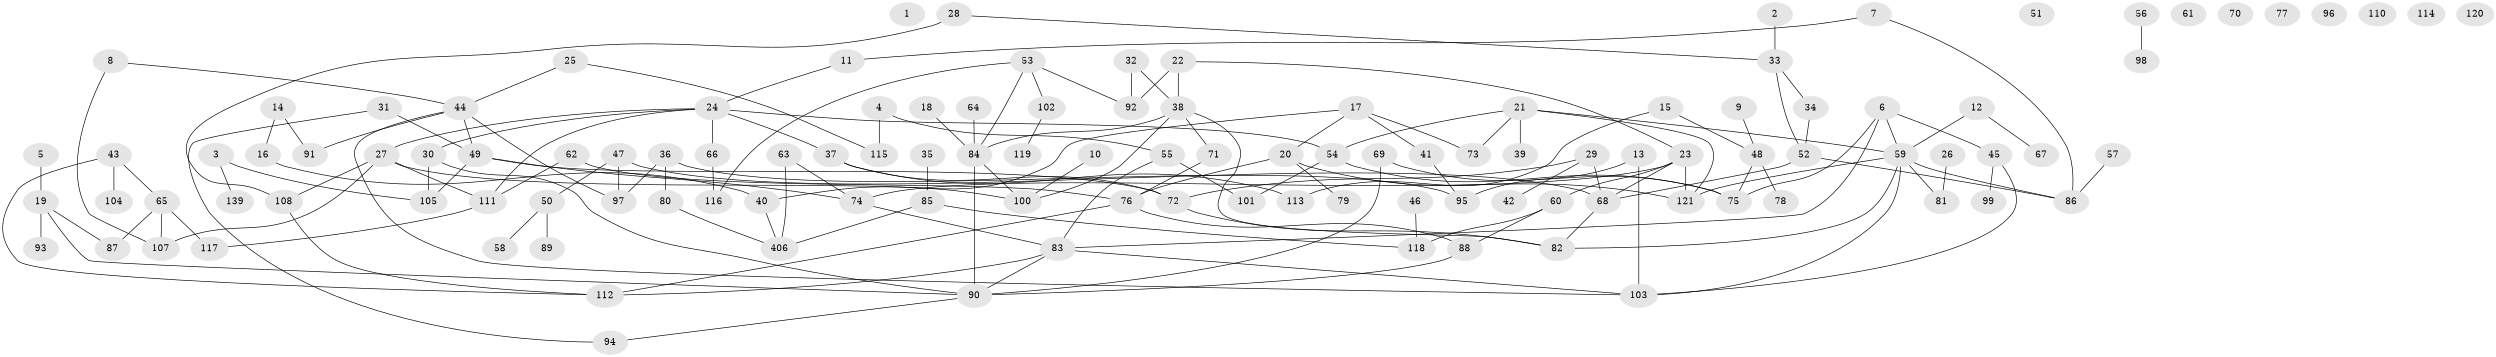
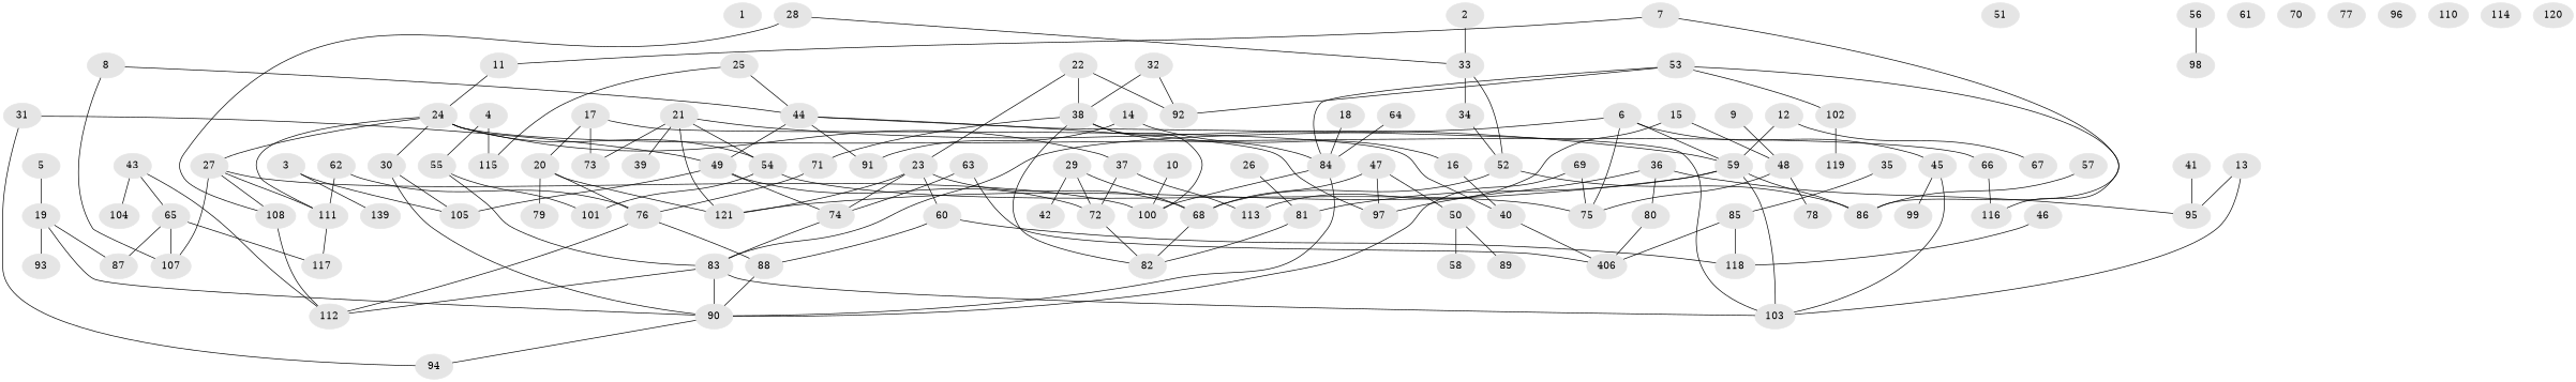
  graph {
    node [color=gray90 style=filled]
    1
    2
    33
    34
    52
    3
    105
    n8 [label=139]
    4
    55
    115
    83
    101
    5
    19
    87
    90
    93
    6
    45
    59
    75
    103
    99
    86
    121
    81
    82
    112
    7
    11
    24
    8
    44
    107
    91
    49
    97
    9
    48
    78
    10
    100
    54
    27
    30
    37
    66
    111
    12
    67
    13
    95
    14
    16
    40
    15
    113
    n59 [label=406]
    17
    20
    41
    73
    76
    79
    18
    84
    94
    88
    21
    39
    22
    23
    38
    92
    60
    68
    74
    71
    118
    108
    72
    116
    117
    25
    26
    28
    29
    42
    31
    32
    35
    85
    36
    80
    43
    65
    104
    46
    47
    50
    89
    58
    51
    53
    102
    119
    56
    98
    57
    61
    62
    63
    64
    69
    70
    77
    96
    110
    114
    120
    2 -- 33
    33 -- 34
    33 -- 52
    34 -- 52
    52 -- 86
    52 -- 68
    3 -- 105
    3 -- n8
    4 -- 55
    4 -- 115
    55 -- 83
    55 -- 101
    83 -- 90
    83 -- 103
    83 -- 112
    5 -- 19
    19 -- 87
    19 -- 90
    19 -- 93
    90 -- 94
    6 -- 83
    6 -- 45
    6 -- 59
    6 -- 75
    45 -- 103
    45 -- 99
    59 -- 103
    59 -- 86
    59 -- 121
    59 -- 81
-   59 -- 82
+   81 -- 82
    7 -- 86
    7 -- 11
    11 -- 24
    24 -- 54
    24 -- 27
    24 -- 30
    24 -- 37
    24 -- 66
    24 -- 111
    8 -- 44
    8 -- 107
    44 -- 103
    44 -- 91
    44 -- 49
    44 -- 97
    49 -- 105
    49 -- 74
    49 -- 72
    9 -- 48
    48 -- 75
    48 -- 78
    10 -- 100
    54 -- 101
    54 -- 75
    27 -- 107
    27 -- 100
    27 -- 111
    27 -- 108
    30 -- 105
    30 -- 90
    37 -- 113
    37 -- 72
    66 -- 116
    111 -- 117
    12 -- 59
    12 -- 67
    13 -- 103
    13 -- 95
    14 -- 91
    14 -- 16
    16 -- 40
    40 -- n59
    15 -- 48
    15 -- 113
    17 -- 40
    17 -- 20
-   17 -- 41
    17 -- 73
    20 -- 121
    20 -- 76
    20 -- 79
    41 -- 95
    76 -- 112
    76 -- 88
    18 -- 84
    84 -- 90
    84 -- 100
    88 -- 90
    21 -- 59
    21 -- 121
    21 -- 54
    21 -- 73
    21 -- 39
    22 -- 23
    22 -- 38
    22 -- 92
    23 -- 121
    23 -- 60
    23 -- 68
    23 -- 74
    38 -- 82
    38 -- 100
    38 -- 84
    38 -- 71
    60 -- 88
    60 -- 118
    68 -- 82
    74 -- 83
    71 -- 76
    108 -- 112
    72 -- 82
    25 -- 115
    25 -- 44
    26 -- 81
    28 -- 33
    28 -- 108
    29 -- 68
    29 -- 72
    29 -- 42
    31 -- 49
    31 -- 94
    32 -- 38
    32 -- 92
    35 -- 85
    85 -- n59
    85 -- 118
    36 -- 97
    36 -- 95
    36 -- 80
    80 -- n59
    43 -- 112
    43 -- 65
    43 -- 104
    65 -- 87
    65 -- 107
    65 -- 117
    46 -- 118
    47 -- 97
    47 -- 68
    47 -- 50
    50 -- 89
    50 -- 58
    53 -- 84
    53 -- 92
    53 -- 116
    53 -- 102
    102 -- 119
    56 -- 98
    57 -- 86
    62 -- 111
    62 -- 76
    63 -- n59
    63 -- 74
    64 -- 84
    69 -- 90
    69 -- 75
  }
